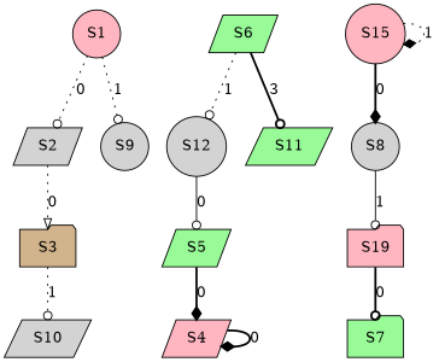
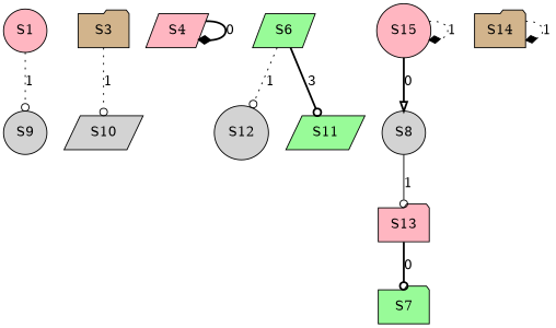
  strict digraph {
    node [fillcolor=lightgrey shape=parallelogram style=filled]
    edge [arrowhead=odot style=dotted]
-   S2
    S1 [fillcolor=lightpink shape=circle]
    S9 [shape=circle]
    S3 [fillcolor=tan shape=folder]
    S10
    S4 [fillcolor=lightpink]
    S12 [shape=circle]
-   S5 [fillcolor=palegreen]
    S6 [fillcolor=palegreen]
    S11 [fillcolor=palegreen]
-   S13 [fillcolor=lightpink shape=folder label=S19]
+   S13 [fillcolor=lightpink shape=folder]
    S7 [fillcolor=palegreen shape=folder]
    S15 [fillcolor=lightpink shape=circle]
    S8 [shape=circle]
-   S2 -> S3 [arrowhead=onormal label=0]
-   S1 -> S2 [label=0]
+   S14 [fillcolor=tan shape=folder]
    S1 -> S9 [label=1]
    S3 -> S10 [label=1]
    S4 -> S4 [arrowhead=diamond label=0 style=bold]
-   S12 -> S5 [label=0 style=solid]
-   S5 -> S4 [arrowhead=diamond label=0 style=bold]
    S6 -> S12 [label=1]
    S6 -> S11 [label=3 style=bold]
    S13 -> S7 [label=0 style=bold]
    S15 -> S15 [arrowhead=diamond label=1]
-   S15 -> S8 [arrowhead=diamond label=0 style=bold]
+   S15 -> S8 [arrowhead=onormal label=0 style=bold]
    S8 -> S13 [label=1 style=solid]
+   S14 -> S14 [arrowhead=diamond label=1]
  }
